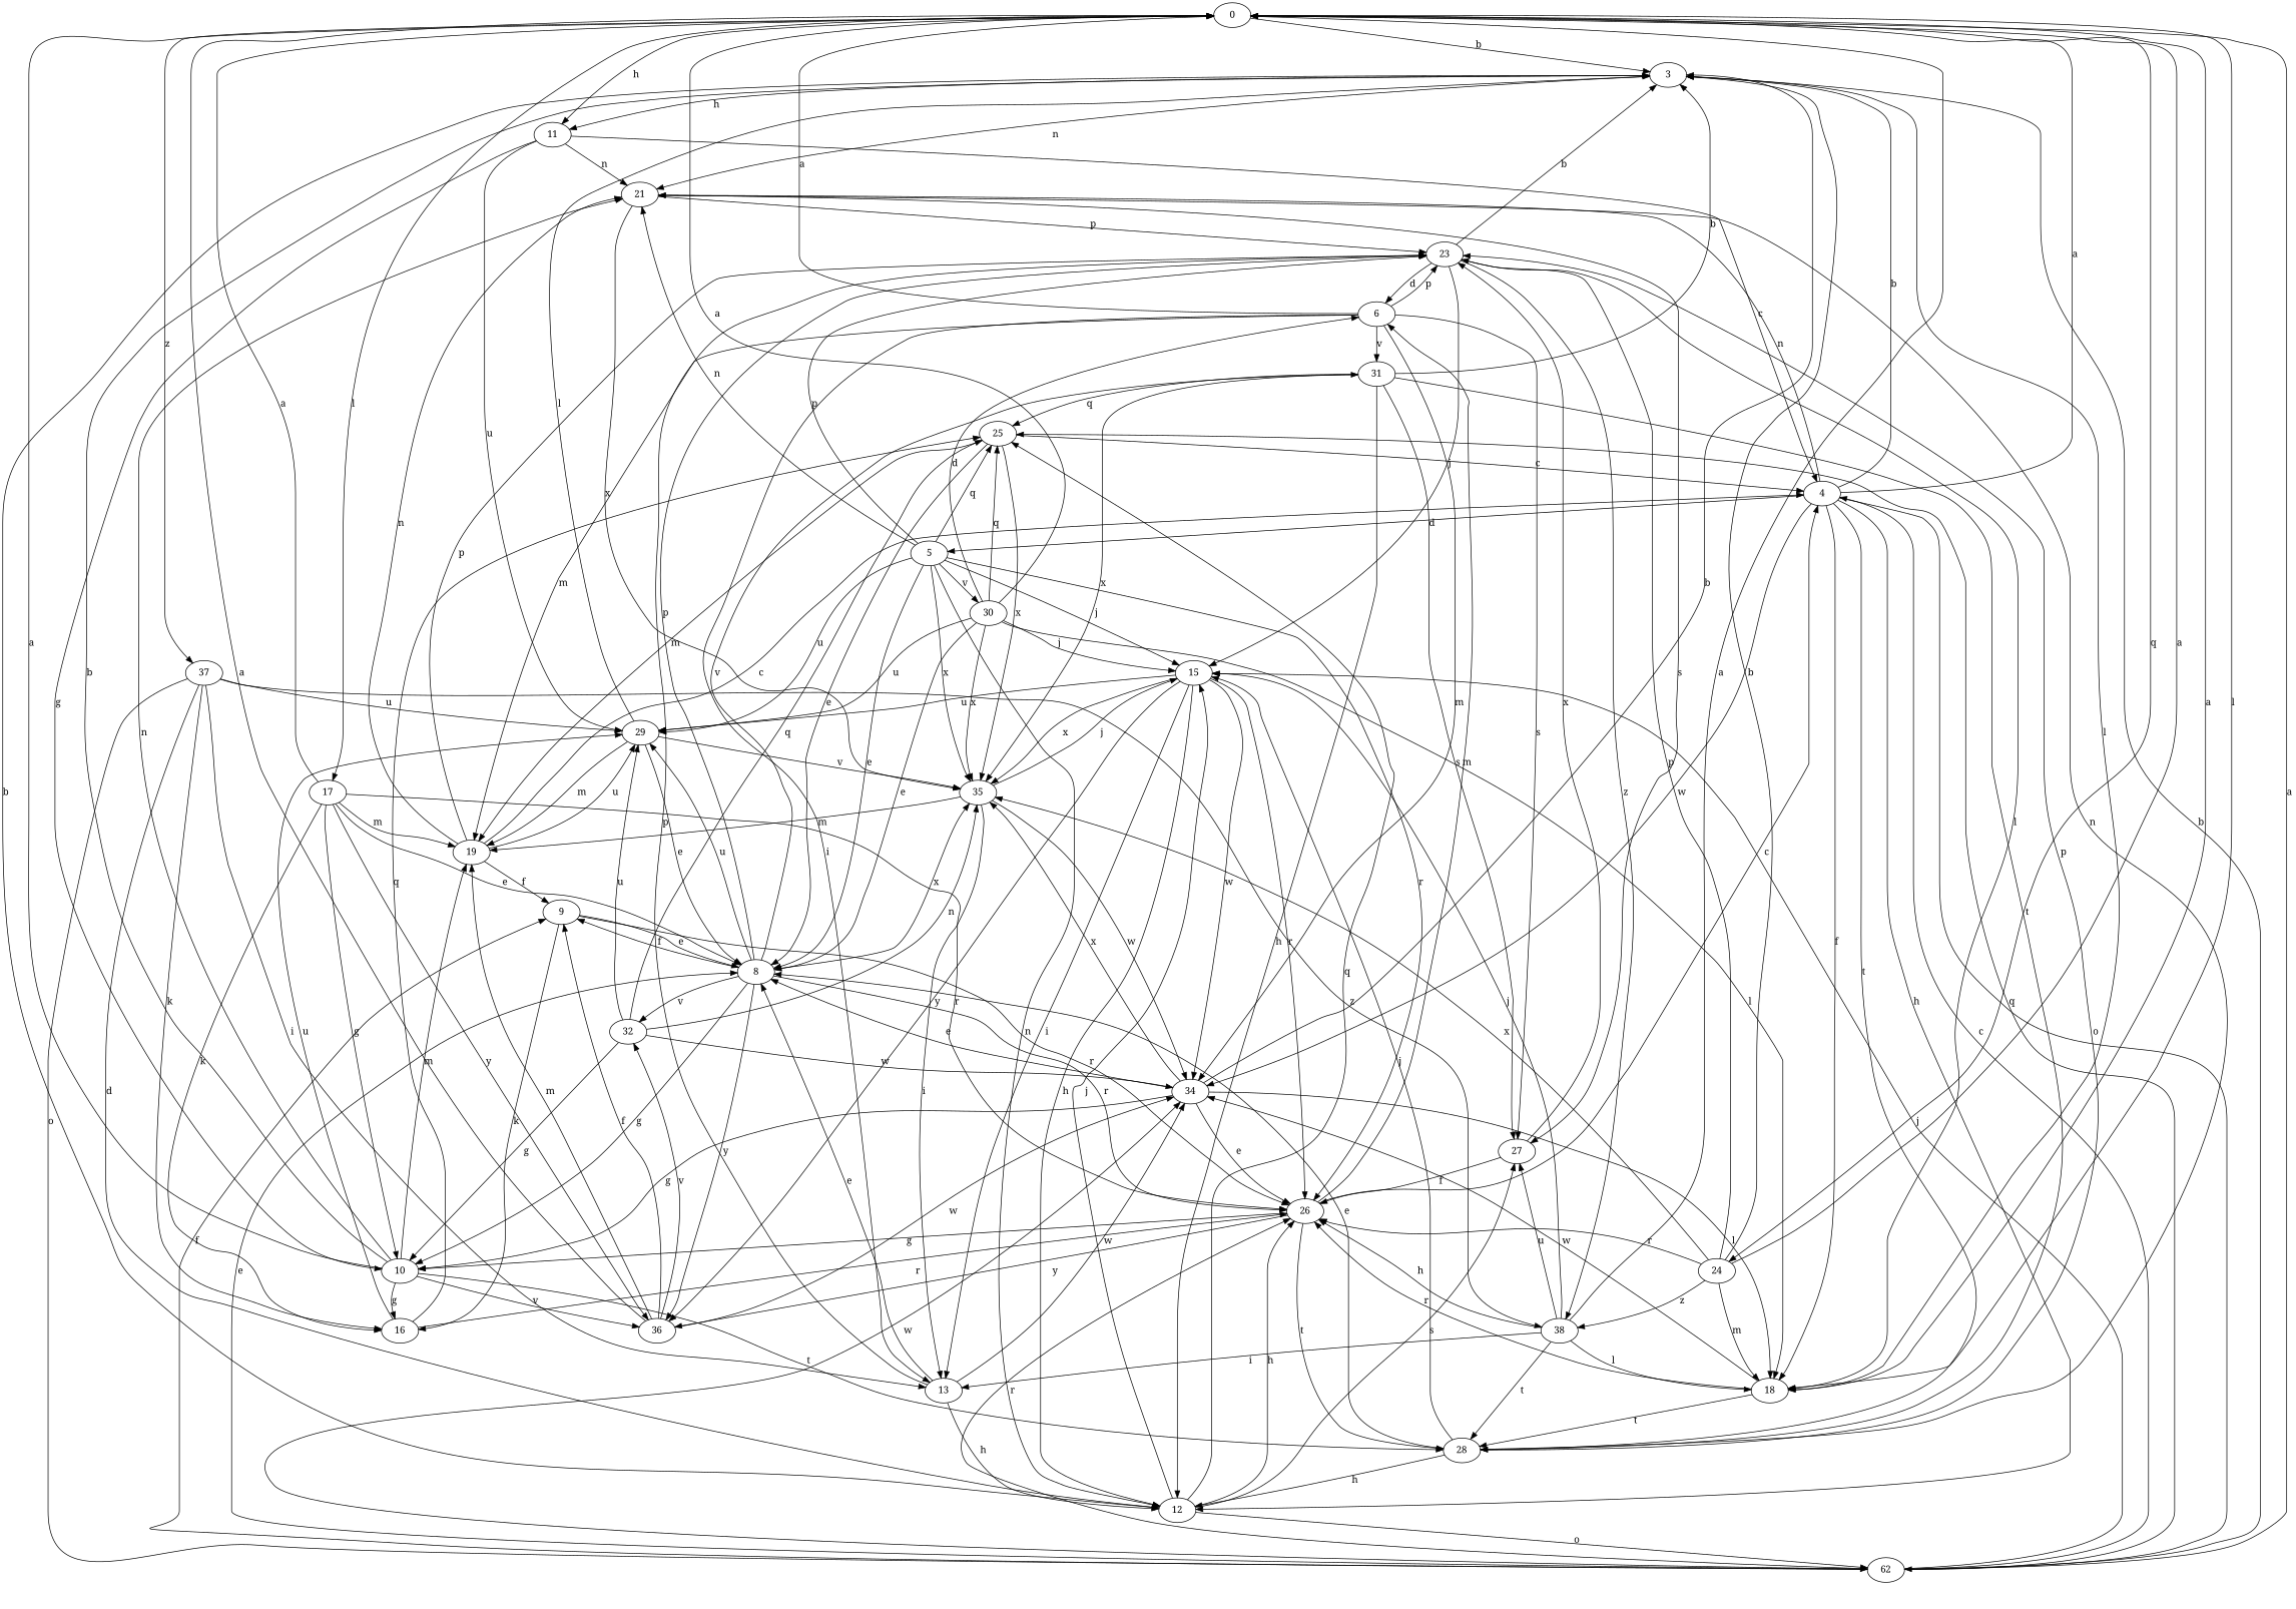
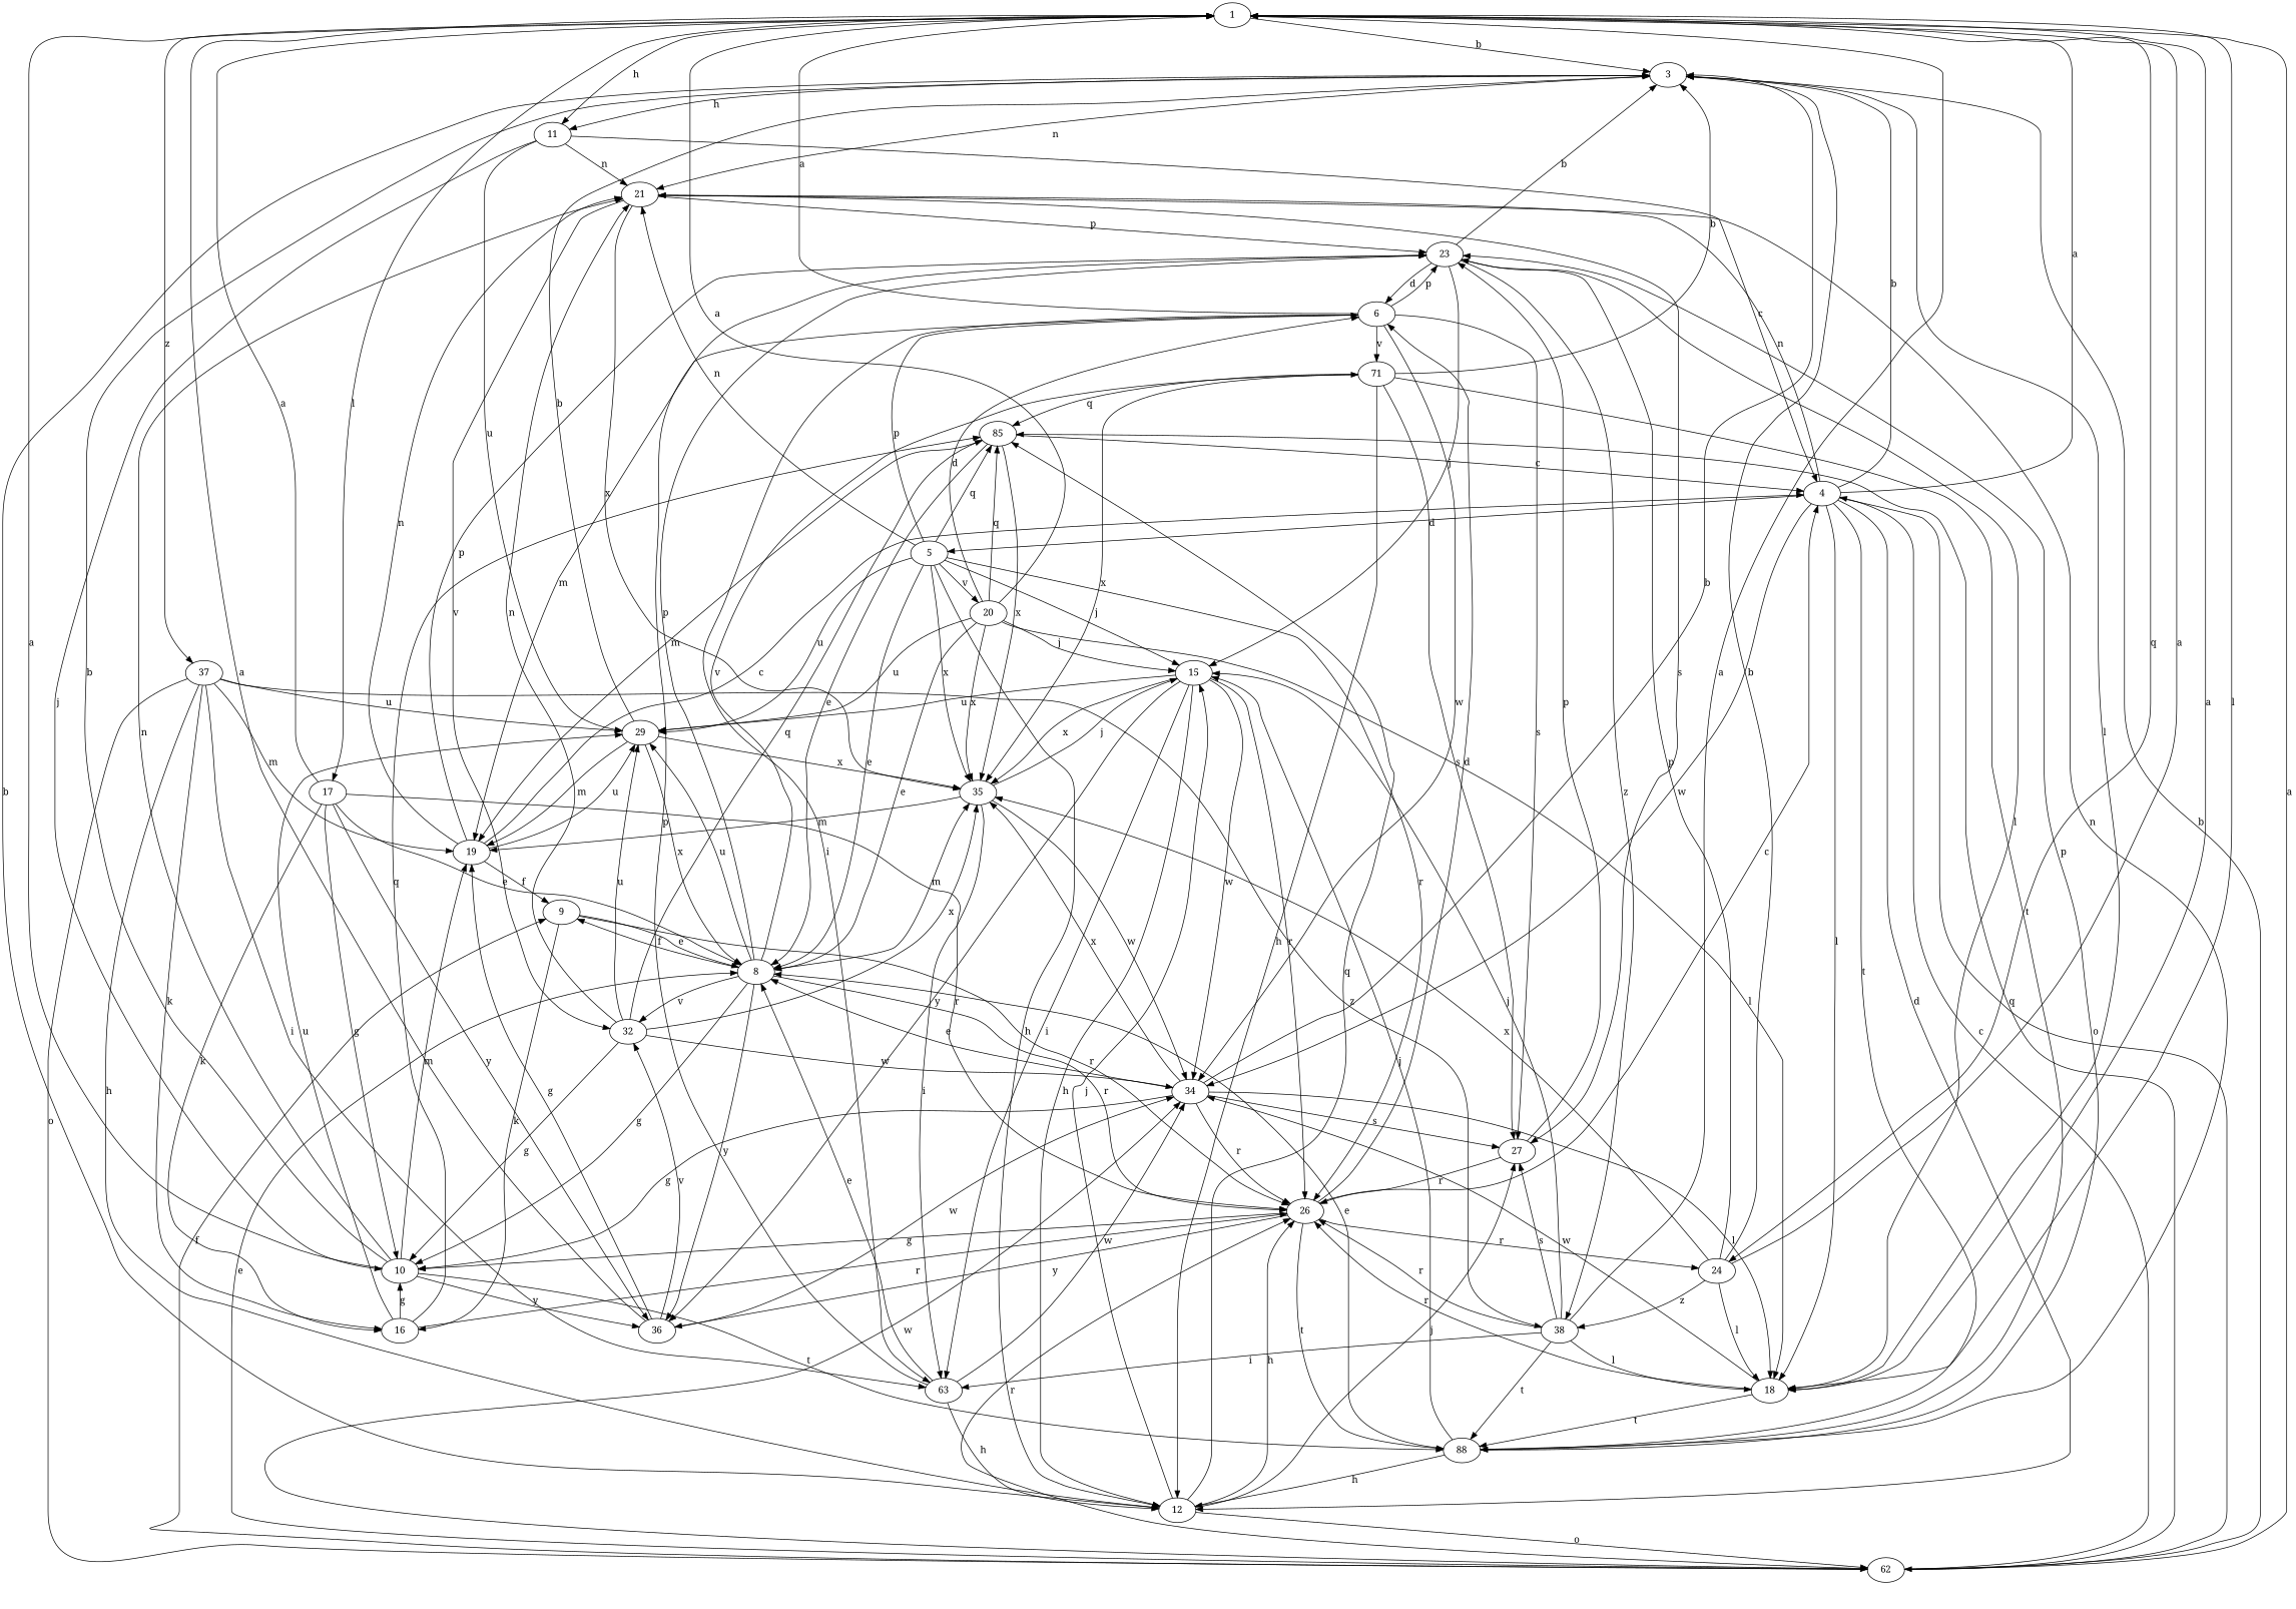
  strict digraph {
    fontname="Noto Serif"
    node [fontname="Noto Serif"]
    edge [fontname="Noto Serif"]
-   0
+   0 [label=1]
    3
    11
    17
    18
    24
    37
    21
    4
    29
    10
    8
    26
    19
    36
    16
-   28
+   28 [label=88]
    34
    23
    35
    38
    12
    n23 [label=62]
-   13
+   13 [label=63]
    27
    32
    5
    15
-   25
-   30
+   25 [label=85]
+   30 [label=20]
    9
-   31
+   31 [label=71]
    6
    0 -> 3 [label=b]
    0 -> 11 [label=h]
    0 -> 17 [label=l]
    0 -> 18 [label=l]
    0 -> 24 [label=q]
    0 -> 37 [label=z]
    3 -> 11 [label=h]
    3 -> 18 [label=l]
    3 -> 21 [label=n]
    11 -> 21 [label=n]
    11 -> 4 [label=c]
    11 -> 29 [label=u]
-   11 -> 10 [label=g]
+   11 -> 10 [label=j]
    17 -> 0 [label=a]
    17 -> 10 [label=g]
    17 -> 8 [label=e]
    17 -> 26 [label=r]
-   17 -> 19 [label=m]
+   37 -> 19 [label=m]
    17 -> 36 [label=y]
    17 -> 16 [label=k]
    18 -> 0 [label=a]
    18 -> 26 [label=r]
    18 -> 28 [label=t]
    18 -> 34 [label=w]
    24 -> 0 [label=a]
    24 -> 3 [label=b]
-   24 -> 18 [label=m]
-   24 -> 26 [label=r]
+   24 -> 18 [label=l]
+   26 -> 24 [label=r]
    24 -> 23 [label=p]
    24 -> 35 [label=x]
    24 -> 38 [label=z]
    37 -> 29 [label=u]
    37 -> 16 [label=k]
    37 -> 38 [label=z]
-   37 -> 12 [label=d]
+   37 -> 12 [label=h]
    37 -> n23 [label=o]
    37 -> 13 [label=i]
    21 -> 23 [label=p]
    21 -> 35 [label=x]
    21 -> 27 [label=s]
+   21 -> 32 [label=v]
    4 -> 0 [label=a]
    4 -> 3 [label=b]
-   4 -> 18 [label=f]
+   4 -> 18 [label=l]
    4 -> 21 [label=n]
    4 -> 28 [label=t]
    4 -> 34 [label=w]
-   4 -> 12 [label=h]
+   4 -> 12 [label=d]
    4 -> n23 [label=o]
    4 -> 5 [label=d]
-   29 -> 3 [label=l]
-   29 -> 8 [label=e]
+   29 -> 3 [label=b]
+   29 -> 8 [label=x]
    29 -> 19 [label=m]
-   29 -> 35 [label=v]
+   29 -> 35 [label=x]
    10 -> 0 [label=a]
    10 -> 3 [label=b]
    10 -> 21 [label=n]
    10 -> 19 [label=m]
-   10 -> 36 [label=v]
+   10 -> 36 [label=y]
    10 -> 28 [label=t]
    8 -> 29 [label=u]
    8 -> 10 [label=g]
    8 -> 26 [label=r]
    8 -> 36 [label=y]
    8 -> 23 [label=p]
-   8 -> 35 [label=x]
+   8 -> 35 [label=m]
    8 -> 32 [label=v]
    8 -> 9 [label=f]
    8 -> 31 [label=v]
    26 -> 4 [label=c]
    26 -> 10 [label=g]
    26 -> 36 [label=y]
    26 -> 28 [label=t]
-   26 -> 6 [label=m]
+   26 -> 6 [label=d]
    19 -> 21 [label=n]
    19 -> 4 [label=c]
    19 -> 29 [label=u]
    19 -> 23 [label=p]
    19 -> 9 [label=f]
    36 -> 0 [label=a]
-   36 -> 19 [label=m]
+   36 -> 19 [label=g]
    36 -> 34 [label=w]
    36 -> 32 [label=v]
-   36 -> 9 [label=f]
    16 -> 29 [label=u]
-   10 -> 16 [label=g]
+   16 -> 10 [label=g]
    16 -> 26 [label=r]
    16 -> 25 [label=q]
    28 -> 21 [label=n]
    28 -> 8 [label=e]
    28 -> 23 [label=p]
    28 -> 12 [label=h]
    28 -> 15 [label=j]
    34 -> 3 [label=b]
    34 -> 18 [label=l]
    34 -> 10 [label=g]
    34 -> 8 [label=e]
-   34 -> 26 [label=e]
+   34 -> 26 [label=r]
    34 -> 35 [label=x]
+   34 -> 27 [label=s]
    23 -> 3 [label=b]
    23 -> 18 [label=l]
    23 -> 38 [label=z]
    23 -> 15 [label=j]
    23 -> 6 [label=d]
    35 -> 19 [label=m]
    35 -> 34 [label=w]
    35 -> 13 [label=i]
    35 -> 15 [label=j]
    38 -> 0 [label=a]
    38 -> 18 [label=l]
-   38 -> 26 [label=h]
+   38 -> 26 [label=r]
    38 -> 28 [label=t]
    38 -> 13 [label=i]
-   38 -> 27 [label=u]
+   38 -> 27 [label=s]
    38 -> 15 [label=j]
    12 -> 3 [label=b]
    12 -> 26 [label=h]
    12 -> n23 [label=o]
-   12 -> 27 [label=s]
+   12 -> 27 [label=j]
    12 -> 15 [label=j]
    12 -> 25 [label=q]
    n23 -> 0 [label=a]
    n23 -> 3 [label=b]
    n23 -> 4 [label=c]
    n23 -> 8 [label=e]
    n23 -> 26 [label=r]
    n23 -> 34 [label=w]
-   n23 -> 15 [label=j]
    n23 -> 25 [label=q]
    n23 -> 9 [label=f]
    13 -> 8 [label=e]
    13 -> 34 [label=w]
    13 -> 23 [label=p]
    13 -> 12 [label=h]
-   27 -> 26 [label=f]
-   27 -> 23 [label=x]
+   27 -> 26 [label=r]
+   27 -> 23 [label=p]
+   32 -> 21 [label=n]
    32 -> 29 [label=u]
    32 -> 10 [label=g]
    32 -> 34 [label=w]
-   32 -> 35 [label=n]
+   32 -> 35 [label=x]
    32 -> 25 [label=q]
    5 -> 21 [label=n]
    5 -> 29 [label=u]
    5 -> 8 [label=e]
    5 -> 26 [label=r]
-   5 -> 23 [label=p]
+   5 -> 6 [label=p]
    5 -> 35 [label=x]
-   5 -> 12 [label=n]
+   5 -> 12 [label=h]
    5 -> 15 [label=j]
    5 -> 25 [label=q]
    5 -> 30 [label=v]
    15 -> 29 [label=u]
    15 -> 26 [label=r]
    15 -> 36 [label=y]
    15 -> 34 [label=w]
    15 -> 35 [label=x]
    15 -> 12 [label=h]
    15 -> 13 [label=i]
    25 -> 4 [label=c]
    25 -> 8 [label=e]
    25 -> 19 [label=m]
    25 -> 35 [label=x]
    30 -> 0 [label=a]
    30 -> 18 [label=l]
    30 -> 29 [label=u]
    30 -> 8 [label=e]
    30 -> 35 [label=x]
    30 -> 15 [label=j]
    30 -> 25 [label=q]
    30 -> 6 [label=d]
    9 -> 8 [label=e]
    9 -> 26 [label=r]
    9 -> 16 [label=k]
    31 -> 3 [label=b]
    31 -> 28 [label=t]
    31 -> 35 [label=x]
    31 -> 12 [label=h]
    31 -> 27 [label=s]
    31 -> 25 [label=q]
    6 -> 0 [label=a]
    6 -> 19 [label=m]
-   6 -> 34 [label=m]
+   6 -> 34 [label=w]
    6 -> 23 [label=p]
    6 -> 13 [label=i]
    6 -> 27 [label=s]
    6 -> 31 [label=v]
  }
